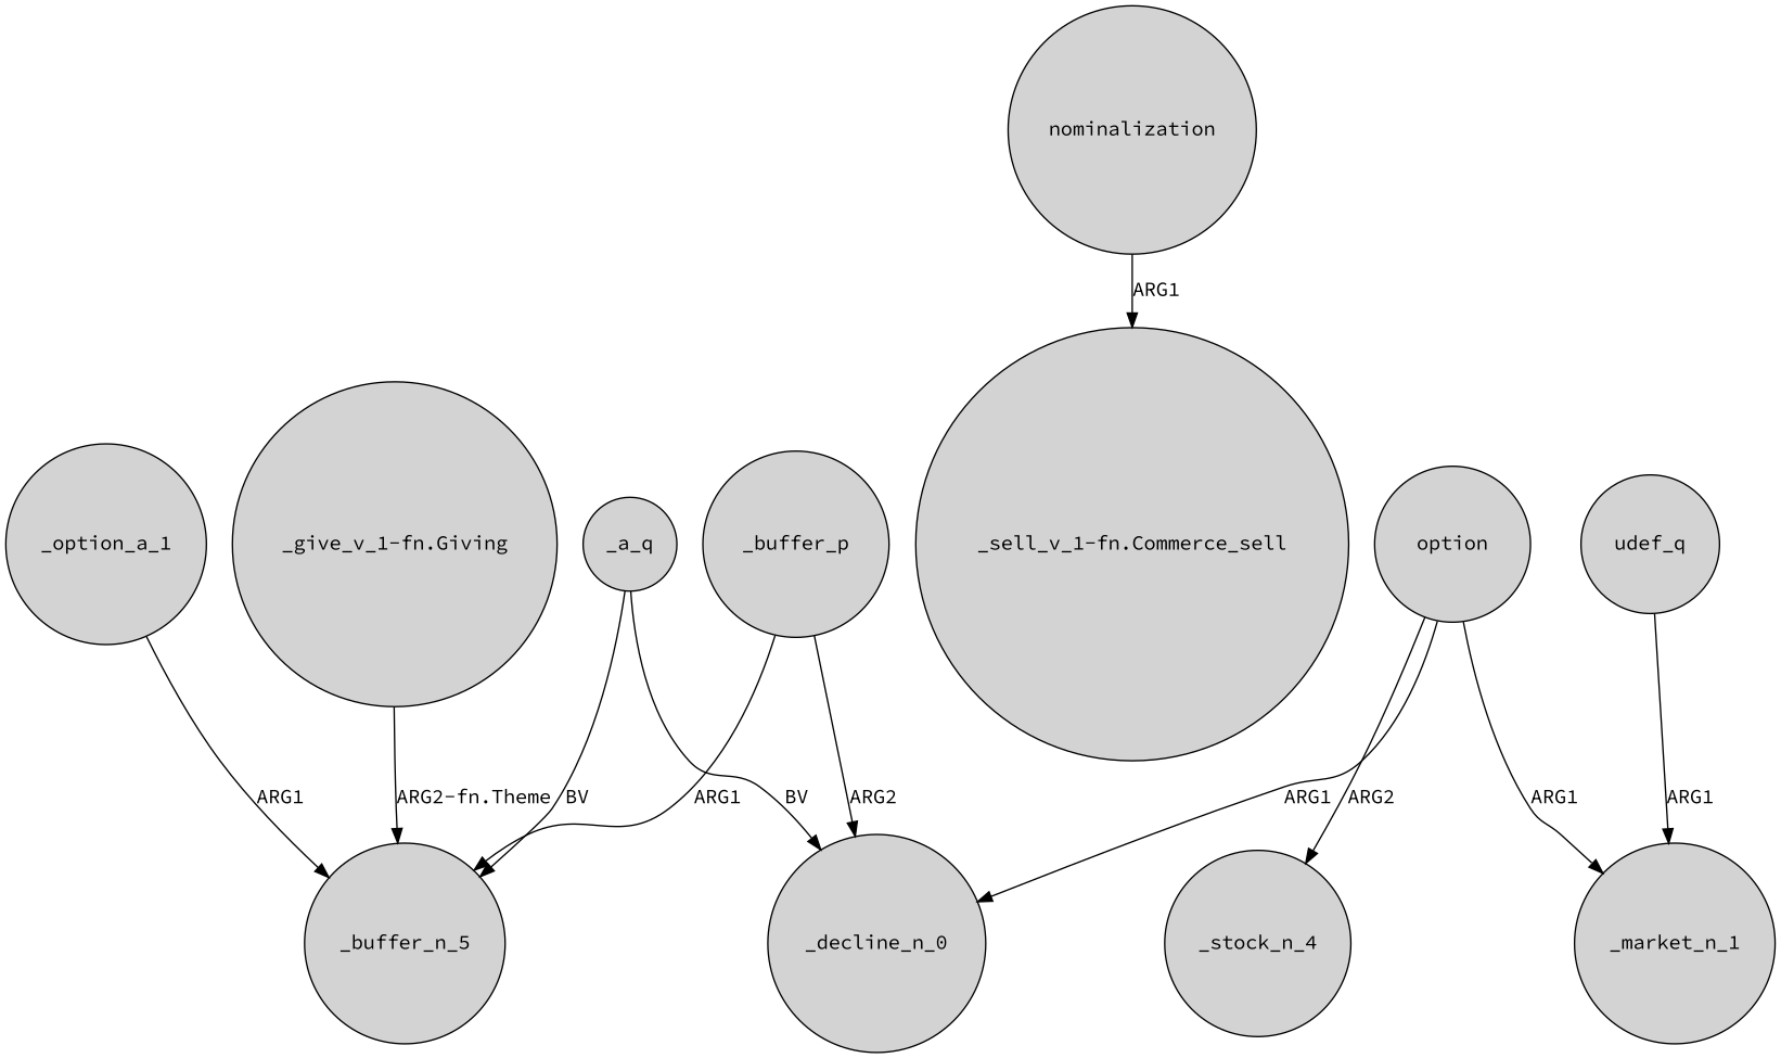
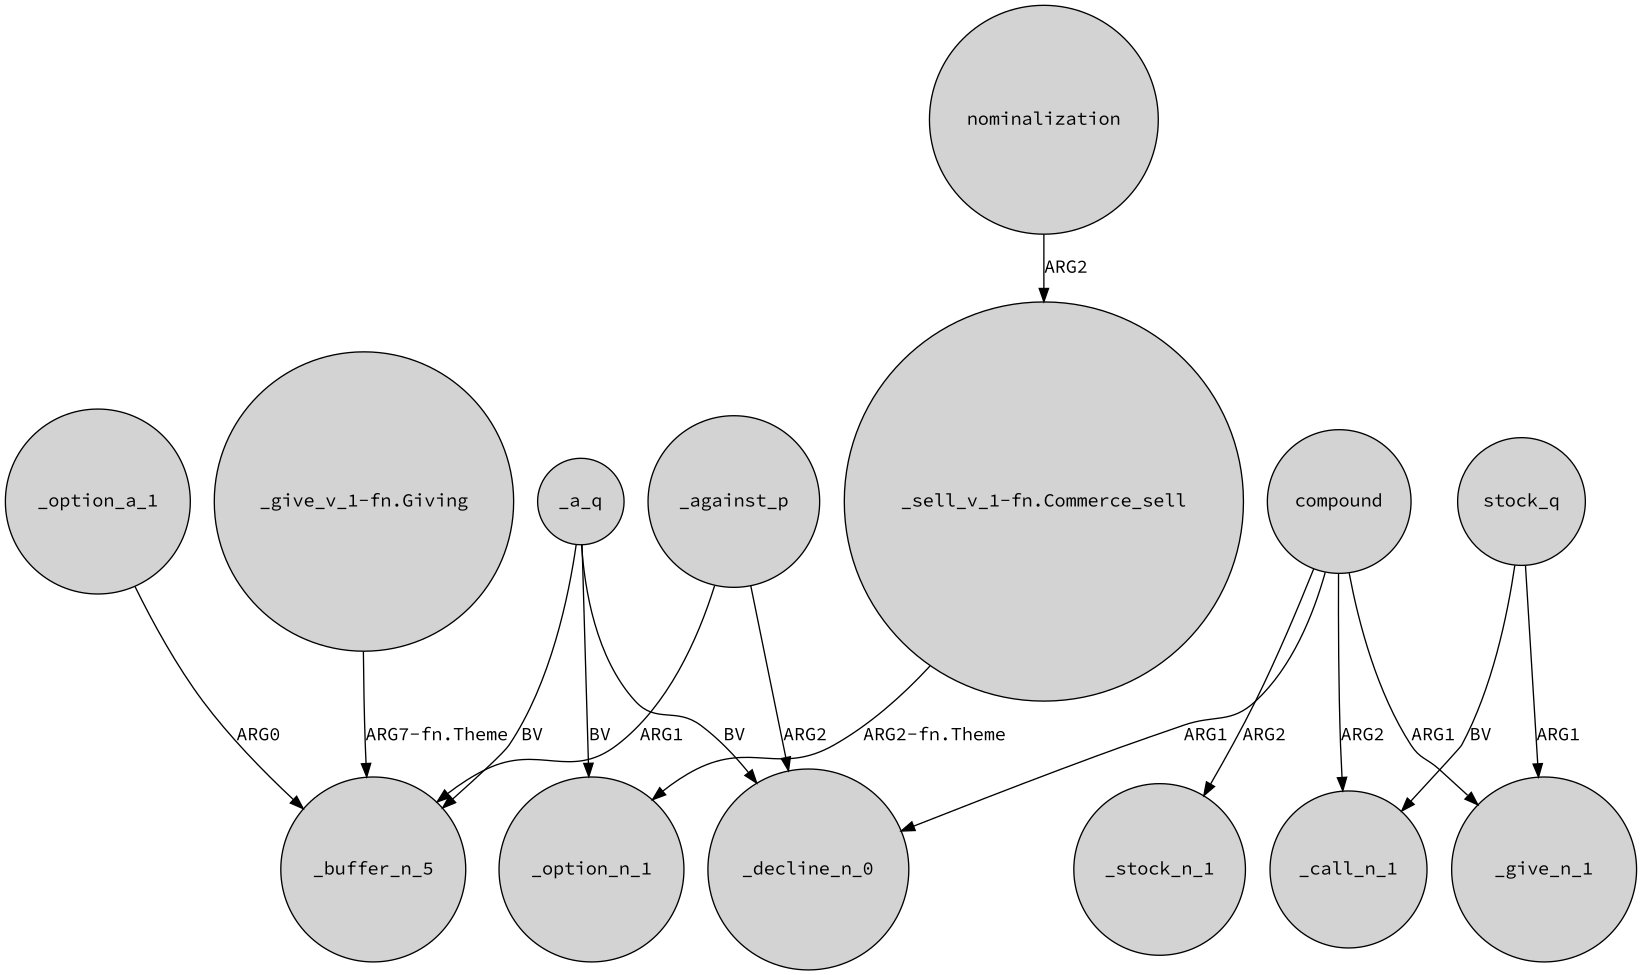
  digraph {
    fontname="Source Code Pro"
    node [fontname="Source Code Pro" shape=circle style=filled]
    edge [fontname="Source Code Pro"]
    n1 [label=_decline_n_0]
-   _against_p [label=_buffer_p]
+   _against_p
    n3 [label=_buffer_n_5]
    n4 [label=_option_a_1]
    "_give_v_1-fn.Giving"
    nominalization
    "_sell_v_1-fn.Commerce_sell"
-   udef_q
-   _market_n_1
-   compound [label=option]
-   _stock_n_1 [label=_stock_n_4]
+   _option_n_1
+   udef_q [label=stock_q]
+   _market_n_1 [label=_give_n_1]
+   _call_n_1
+   compound
+   _stock_n_1
    _a_q
    _against_p -> n1 [label=ARG2]
    _against_p -> n3 [label=ARG1]
-   n4 -> n3 [label=ARG1]
-   "_give_v_1-fn.Giving" -> n3 [label="ARG2-fn.Theme"]
-   nominalization -> "_sell_v_1-fn.Commerce_sell" [label=ARG1]
+   n4 -> n3 [label=ARG0]
+   "_give_v_1-fn.Giving" -> n3 [label="ARG7-fn.Theme"]
+   nominalization -> "_sell_v_1-fn.Commerce_sell" [label=ARG2]
+   "_sell_v_1-fn.Commerce_sell" -> _option_n_1 [label="ARG2-fn.Theme"]
    udef_q -> _market_n_1 [label=ARG1]
+   udef_q -> _call_n_1 [label=BV]
    compound -> n1 [label=ARG1]
    compound -> _market_n_1 [label=ARG1]
+   compound -> _call_n_1 [label=ARG2]
    compound -> _stock_n_1 [label=ARG2]
    _a_q -> n1 [label=BV]
    _a_q -> n3 [label=BV]
+   _a_q -> _option_n_1 [label=BV]
  }
